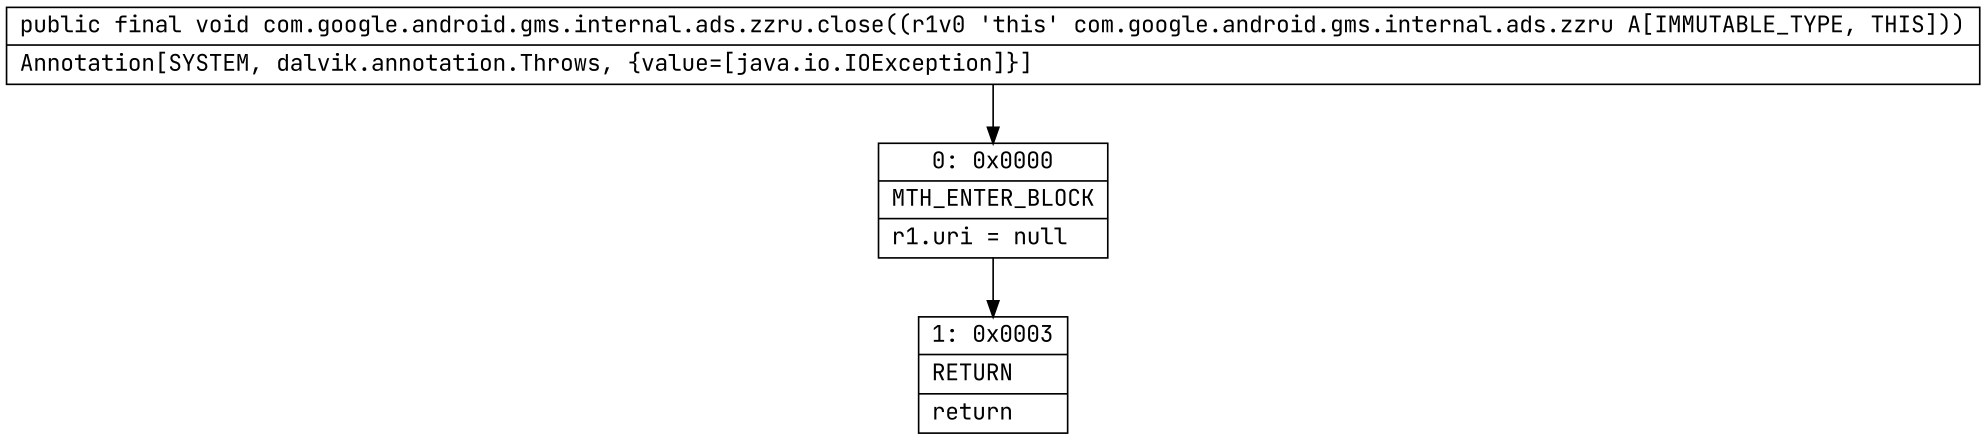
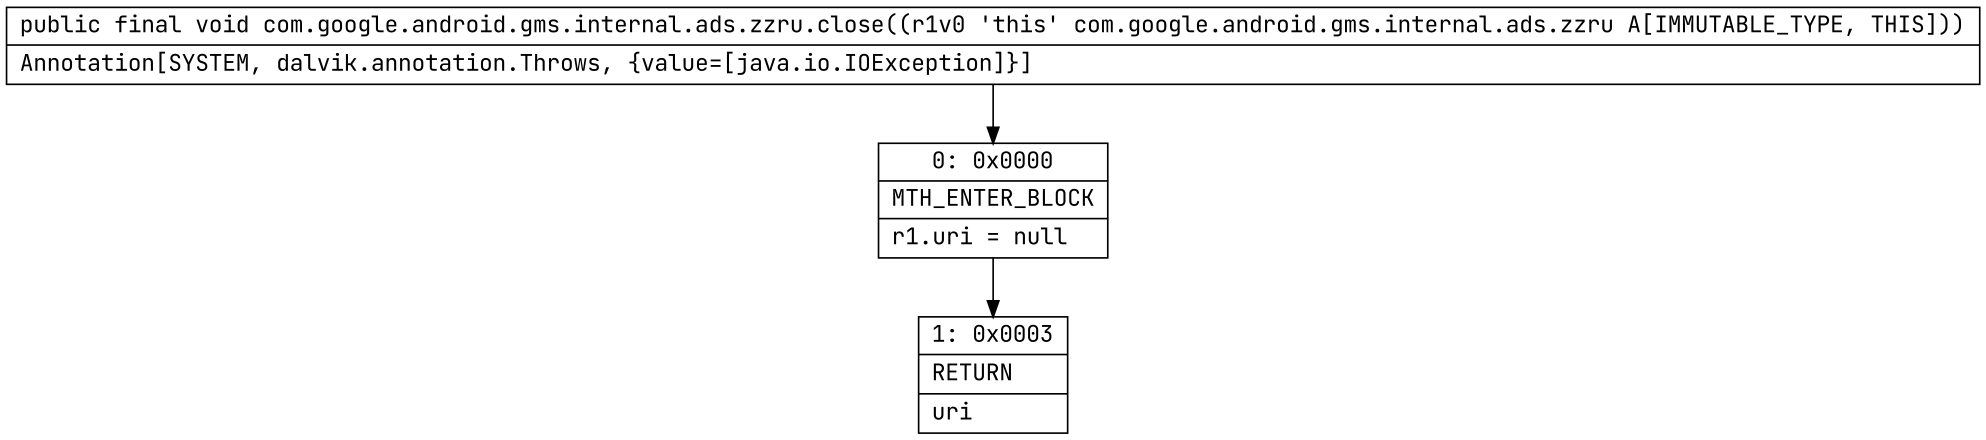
  digraph {
    fontname="JetBrains Mono"
    node [shape=record fontname="JetBrains Mono"]
    edge [fontname="JetBrains Mono"]
    n1 [label="{0\:\ 0x0000|MTH_ENTER_BLOCK\l|r1.uri = null\l}"]
-   n2 [label="{1\:\ 0x0003|RETURN\l|return\l}"]
+   n2 [label="{1\:\ 0x0003|RETURN\l|uri\l}"]
    n3 [label="{public final void com.google.android.gms.internal.ads.zzru.close((r1v0 'this' com.google.android.gms.internal.ads.zzru A[IMMUTABLE_TYPE, THIS]))  | Annotation[SYSTEM, dalvik.annotation.Throws, \{value=[java.io.IOException]\}]\l}"]
    n1 -> n2
    n3 -> n1
  }
